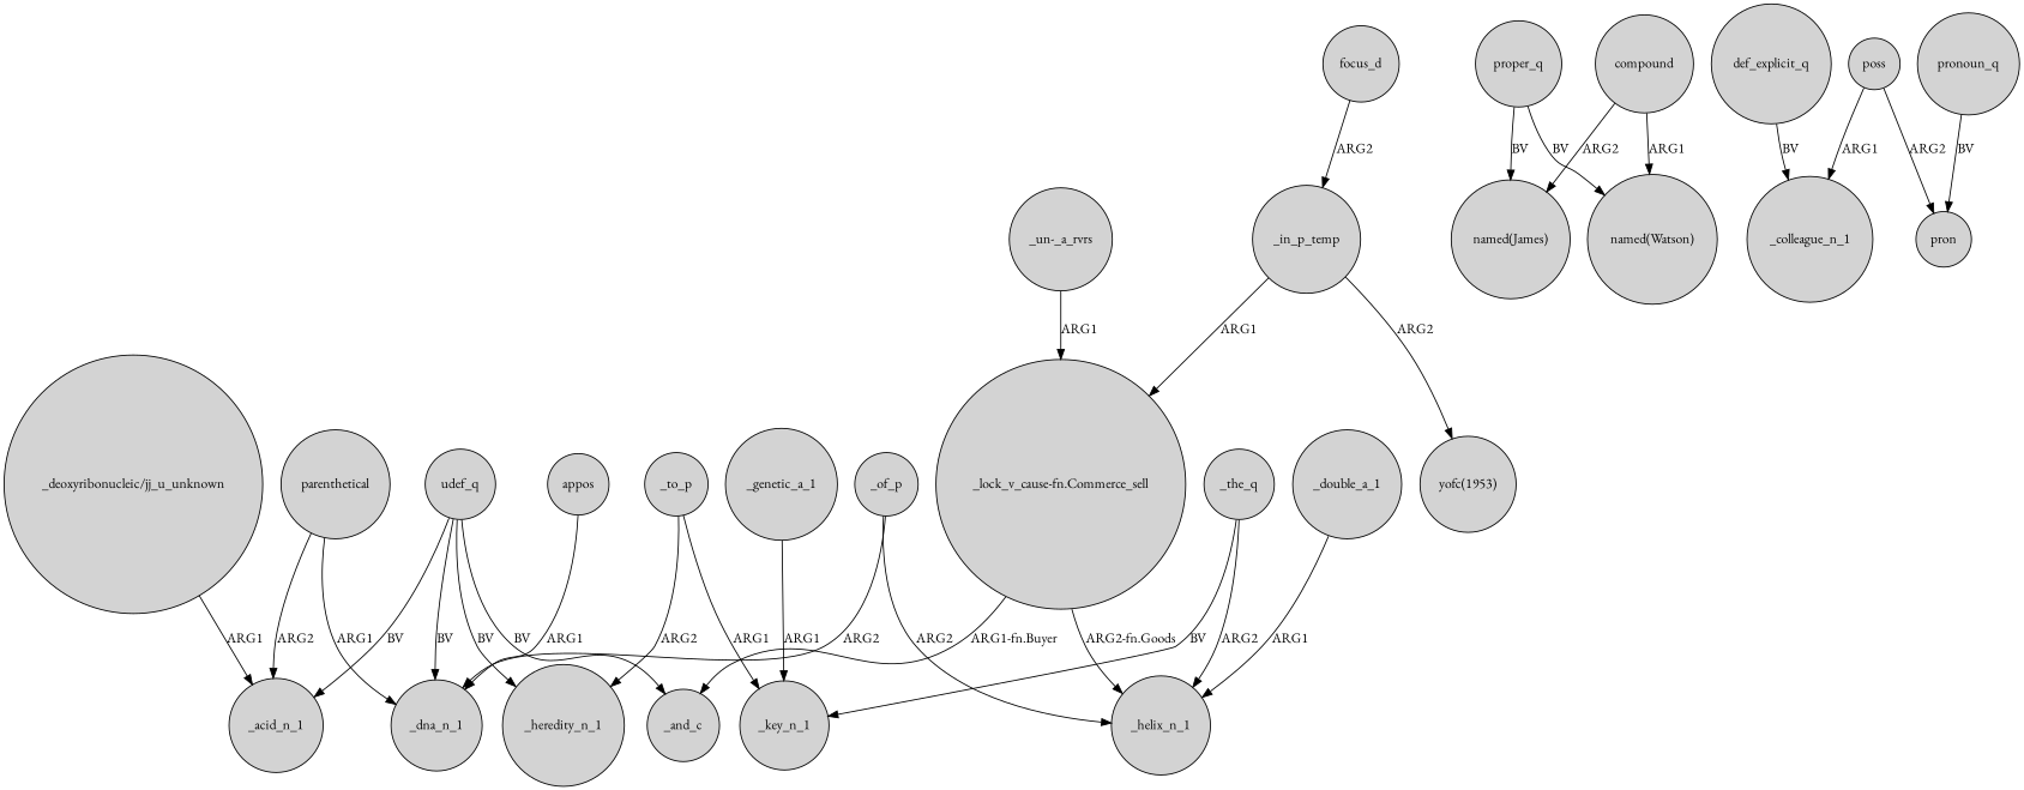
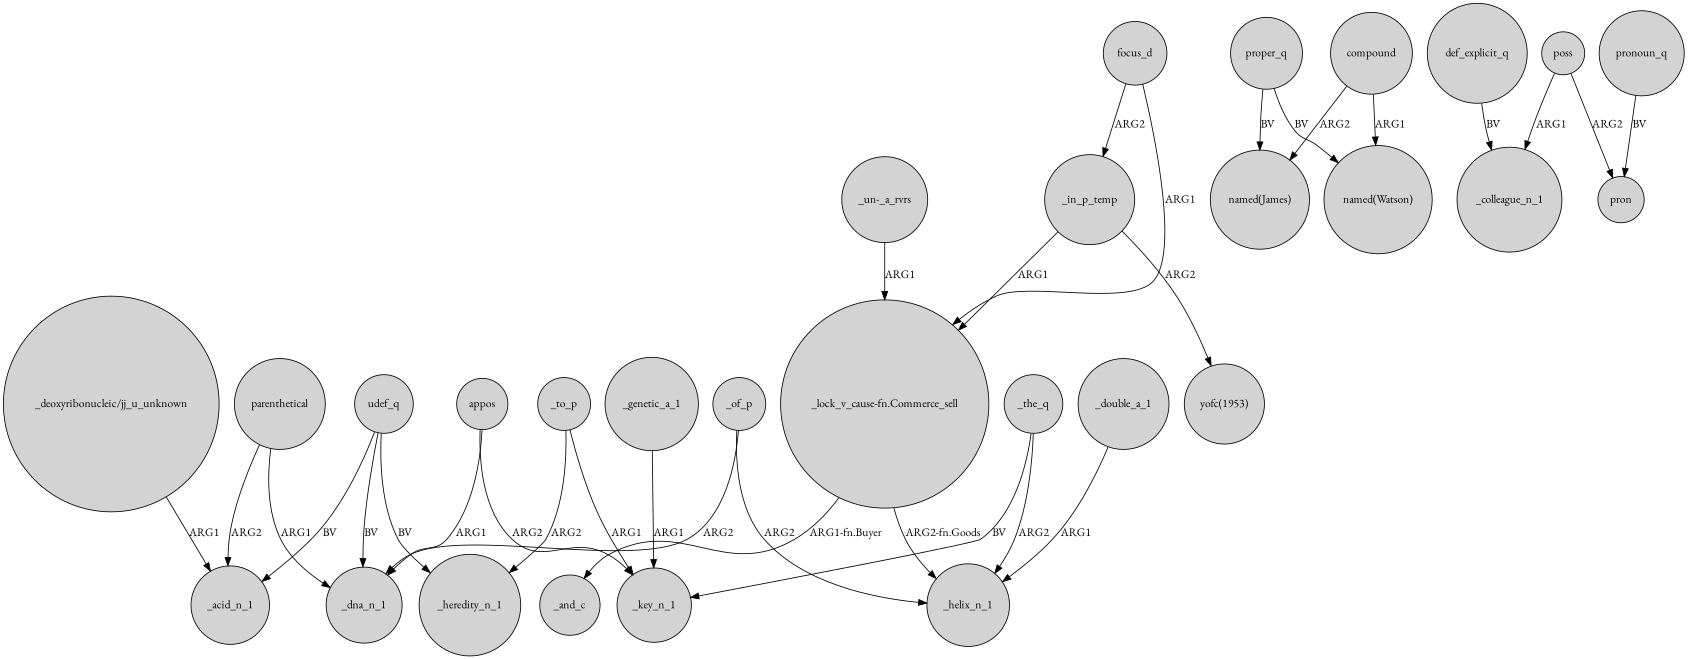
  digraph {
    fontname="EB Garamond"
    node [fontname="EB Garamond" shape=circle style=filled]
    edge [fontname="EB Garamond"]
    "_lock_v_cause-fn.Commerce_sell"
    _helix_n_1
    _and_c
    _of_p
    _dna_n_1
    proper_q
    "named(James)"
    "named(Watson)"
    _to_p
    _key_n_1
    _heredity_n_1
    parenthetical
    _acid_n_1
    udef_q
    def_explicit_q
    _colleague_n_1
    appos
    _the_q
    poss
    pron
    pronoun_q
    "_deoxyribonucleic/jj_u_unknown"
    _double_a_1
    _in_p_temp
    "yofc(1953)"
    focus_d
    compound
    "_un-_a_rvrs"
    _genetic_a_1
    "_lock_v_cause-fn.Commerce_sell" -> _helix_n_1 [label="ARG2-fn.Goods"]
    "_lock_v_cause-fn.Commerce_sell" -> _and_c [label="ARG1-fn.Buyer"]
    _of_p -> _helix_n_1 [label=ARG2]
    _of_p -> _dna_n_1 [label=ARG2]
    proper_q -> "named(James)" [label=BV]
    proper_q -> "named(Watson)" [label=BV]
    _to_p -> _key_n_1 [label=ARG1]
    _to_p -> _heredity_n_1 [label=ARG2]
    parenthetical -> _dna_n_1 [label=ARG1]
    parenthetical -> _acid_n_1 [label=ARG2]
-   udef_q -> _and_c [label=BV]
    udef_q -> _dna_n_1 [label=BV]
    udef_q -> _heredity_n_1 [label=BV]
    udef_q -> _acid_n_1 [label=BV]
    def_explicit_q -> _colleague_n_1 [label=BV]
    appos -> _dna_n_1 [label=ARG1]
+   appos -> _key_n_1 [label=ARG2]
    _the_q -> _helix_n_1 [label=ARG2]
    _the_q -> _key_n_1 [label=BV]
    poss -> _colleague_n_1 [label=ARG1]
    poss -> pron [label=ARG2]
    pronoun_q -> pron [label=BV]
    "_deoxyribonucleic/jj_u_unknown" -> _acid_n_1 [label=ARG1]
    _double_a_1 -> _helix_n_1 [label=ARG1]
    _in_p_temp -> "_lock_v_cause-fn.Commerce_sell" [label=ARG1]
    _in_p_temp -> "yofc(1953)" [label=ARG2]
+   focus_d -> "_lock_v_cause-fn.Commerce_sell" [label=ARG1]
    focus_d -> _in_p_temp [label=ARG2]
    compound -> "named(James)" [label=ARG2]
    compound -> "named(Watson)" [label=ARG1]
    "_un-_a_rvrs" -> "_lock_v_cause-fn.Commerce_sell" [label=ARG1]
    _genetic_a_1 -> _key_n_1 [label=ARG1]
  }
